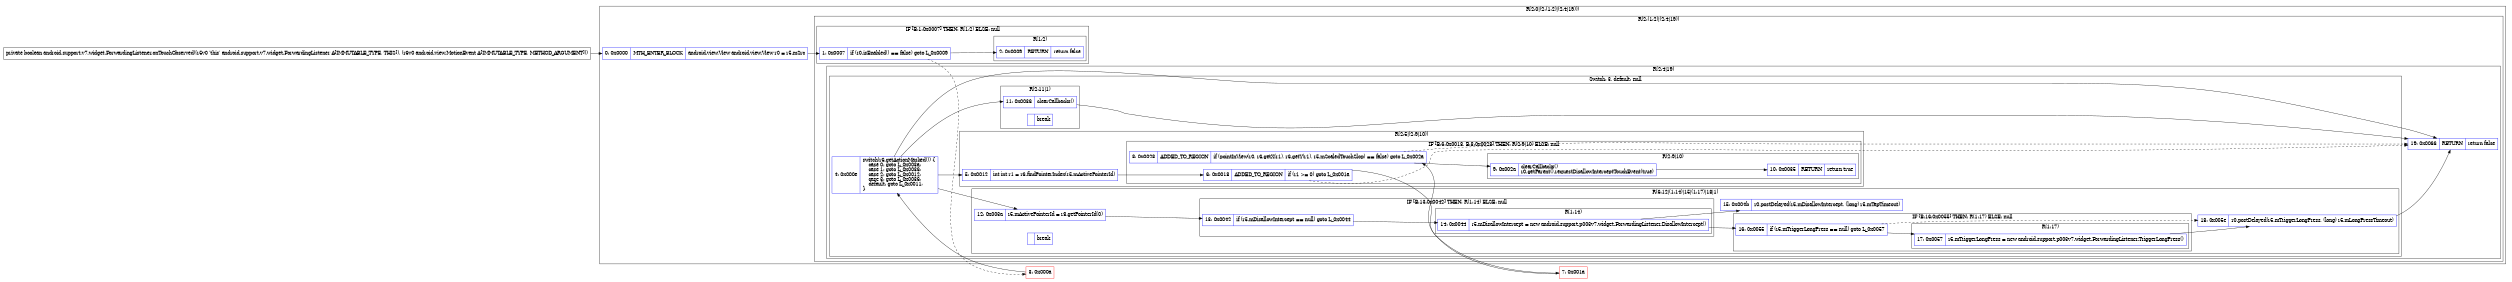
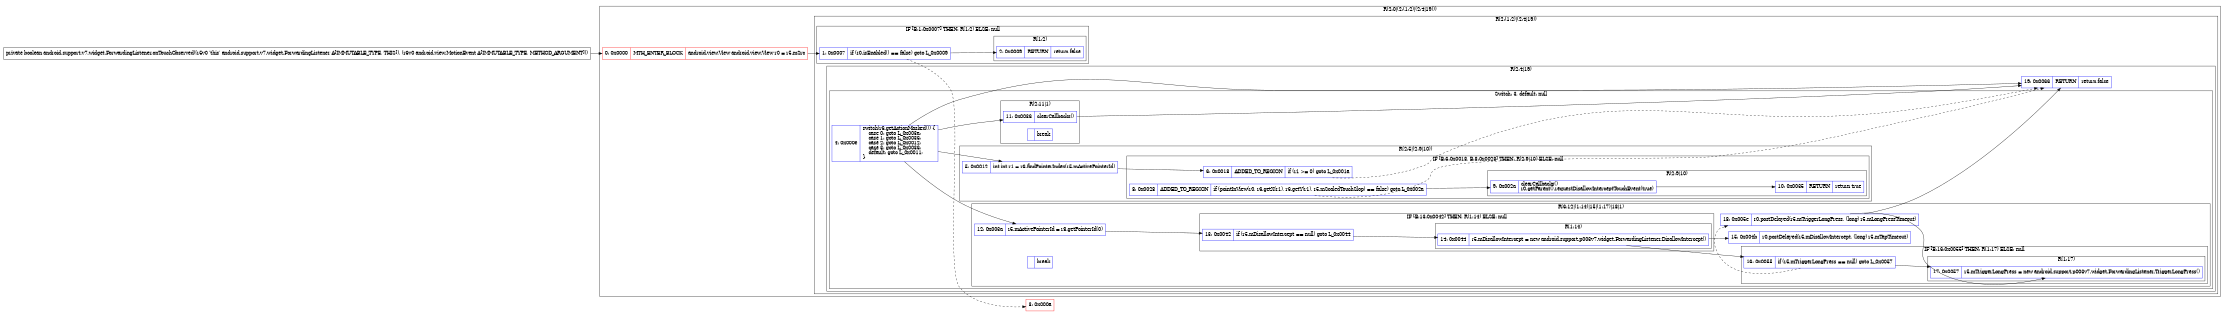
  digraph {
    rankdir=LR
    node [color=blue shape=record]
    n1 [label="{2\:\ 0x0009|RETURN\l|return false\l}"]
    n2 [label="{1\:\ 0x0007|if (r0.isEnabled() == false) goto L_0x0009\l}"]
    n3 [label="{14\:\ 0x0044|r5.mDisallowIntercept = new android.support.p003v7.widget.ForwardingListener.DisallowIntercept()\l}"]
    n4 [label="{13\:\ 0x0042|if (r5.mDisallowIntercept == null) goto L_0x0044\l}"]
    n5 [label="{17\:\ 0x0057|r5.mTriggerLongPress = new android.support.p003v7.widget.ForwardingListener.TriggerLongPress()\l}"]
    n6 [label="{16\:\ 0x0055|if (r5.mTriggerLongPress == null) goto L_0x0057\l}"]
    n7 [label="{12\:\ 0x003a|r5.mActivePointerId = r8.getPointerId(0)\l}"]
    n8 [label="{15\:\ 0x004b|r0.postDelayed(r5.mDisallowIntercept, (long) r5.mTapTimeout)\l}"]
    n9 [label="{18\:\ 0x005e|r0.postDelayed(r5.mTriggerLongPress, (long) r5.mLongPressTimeout)\l}"]
    n10 [label="{|break\l}"]
    n11 [label="{11\:\ 0x0036|clearCallbacks()\l}"]
    n12 [label="{|break\l}"]
    n13 [label="{9\:\ 0x002a|clearCallbacks()\lr0.getParent().requestDisallowInterceptTouchEvent(true)\l}"]
    n14 [label="{10\:\ 0x0035|RETURN\l|return true\l}"]
    n15 [label="{6\:\ 0x0018|ADDED_TO_REGION\l|if (r1 \>= 0) goto L_0x001a\l}"]
    n16 [label="{8\:\ 0x0028|ADDED_TO_REGION\l|if (pointInView(r0, r6.getX(r1), r6.getY(r1), r5.mScaledTouchSlop) == false) goto L_0x002a\l}"]
    n17 [label="{5\:\ 0x0012|int int r1 = r6.findPointerIndex(r5.mActivePointerId)\l}"]
    n18 [label="{4\:\ 0x000e|switch(r6.getActionMasked()) \{\l    case 0: goto L_0x003a;\l    case 1: goto L_0x0036;\l    case 2: goto L_0x0012;\l    case 3: goto L_0x0036;\l    default: goto L_0x0011;\l\}\l}"]
    n19 [label="{19\:\ 0x0066|RETURN\l|return false\l}"]
-   n20 [label="{0\:\ 0x0000|MTH_ENTER_BLOCK\l|android.view.View android.view.View r0 = r5.mSrc\l}"]
+   n20 [color=red label="{0\:\ 0x0000|MTH_ENTER_BLOCK\l|android.view.View android.view.View r0 = r5.mSrc\l}"]
    n21 [color=red label="{3\:\ 0x000a}"]
-   n22 [color=red label="{7\:\ 0x001a}"]
    n23 [label="{private boolean android.support.v7.widget.ForwardingListener.onTouchObserved((r5v0 'this' android.support.v7.widget.ForwardingListener A[IMMUTABLE_TYPE, THIS]), (r6v0 android.view.MotionEvent A[IMMUTABLE_TYPE, METHOD_ARGUMENT])) }" color=""]
    subgraph cluster_1 {
      label="R(2:0|(2:(1:2)|(2:4|19)))"
      n20
      subgraph cluster_2 {
        label="R(2:(1:2)|(2:4|19))"
        subgraph cluster_3 {
          label="IF [B:1:0x0007] THEN: R(1:2) ELSE: null"
          n2
          subgraph cluster_4 {
            label="R(1:2)"
            n1
          }
        }
        subgraph cluster_5 {
          label="R(2:4|19)"
          n19
          subgraph cluster_6 {
            label="Switch: 3, default: null"
            n18
            subgraph cluster_7 {
              label="R(6:12|(1:14)|15|(1:17)|18|1)"
              n7
              n8
              n9
              n10
              subgraph cluster_8 {
                label="IF [B:13:0x0042] THEN: R(1:14) ELSE: null"
                n4
                subgraph cluster_9 {
                  label="R(1:14)"
                  n3
                }
              }
              subgraph cluster_10 {
                label="IF [B:16:0x0055] THEN: R(1:17) ELSE: null"
                n6
                subgraph cluster_11 {
                  label="R(1:17)"
                  n5
                }
              }
            }
            subgraph cluster_12 {
              label="R(2:11|1)"
              n11
              n12
            }
            subgraph cluster_13 {
              label="R(2:5|(2:9|10))"
              n17
              subgraph cluster_14 {
                label="IF [B:6:0x0018, B:8:0x0028] THEN: R(2:9|10) ELSE: null"
                n15
                n16
                subgraph cluster_15 {
                  label="R(2:9|10)"
                  n13
                  n14
                }
              }
            }
          }
        }
      }
    }
    n2 -> n1
    n2 -> n21 [style=dashed]
    n3 -> n6
    n3 -> n8
    n4 -> n3
-   n5 -> n9
+   n9 -> n5
    n6 -> n5
    n6 -> n9 [style=dashed]
    n7 -> n4
    n9 -> n19
    n11 -> n19
    n13 -> n14
    n15 -> n19 [style=dashed]
-   n15 -> n22
    n16 -> n13
    n16 -> n19 [style=dashed]
    n17 -> n15
    n18 -> n7
    n18 -> n11
    n18 -> n17
    n18 -> n19
    n20 -> n2
-   n21 -> n18
-   n22 -> n16
    n23 -> n20
  }
